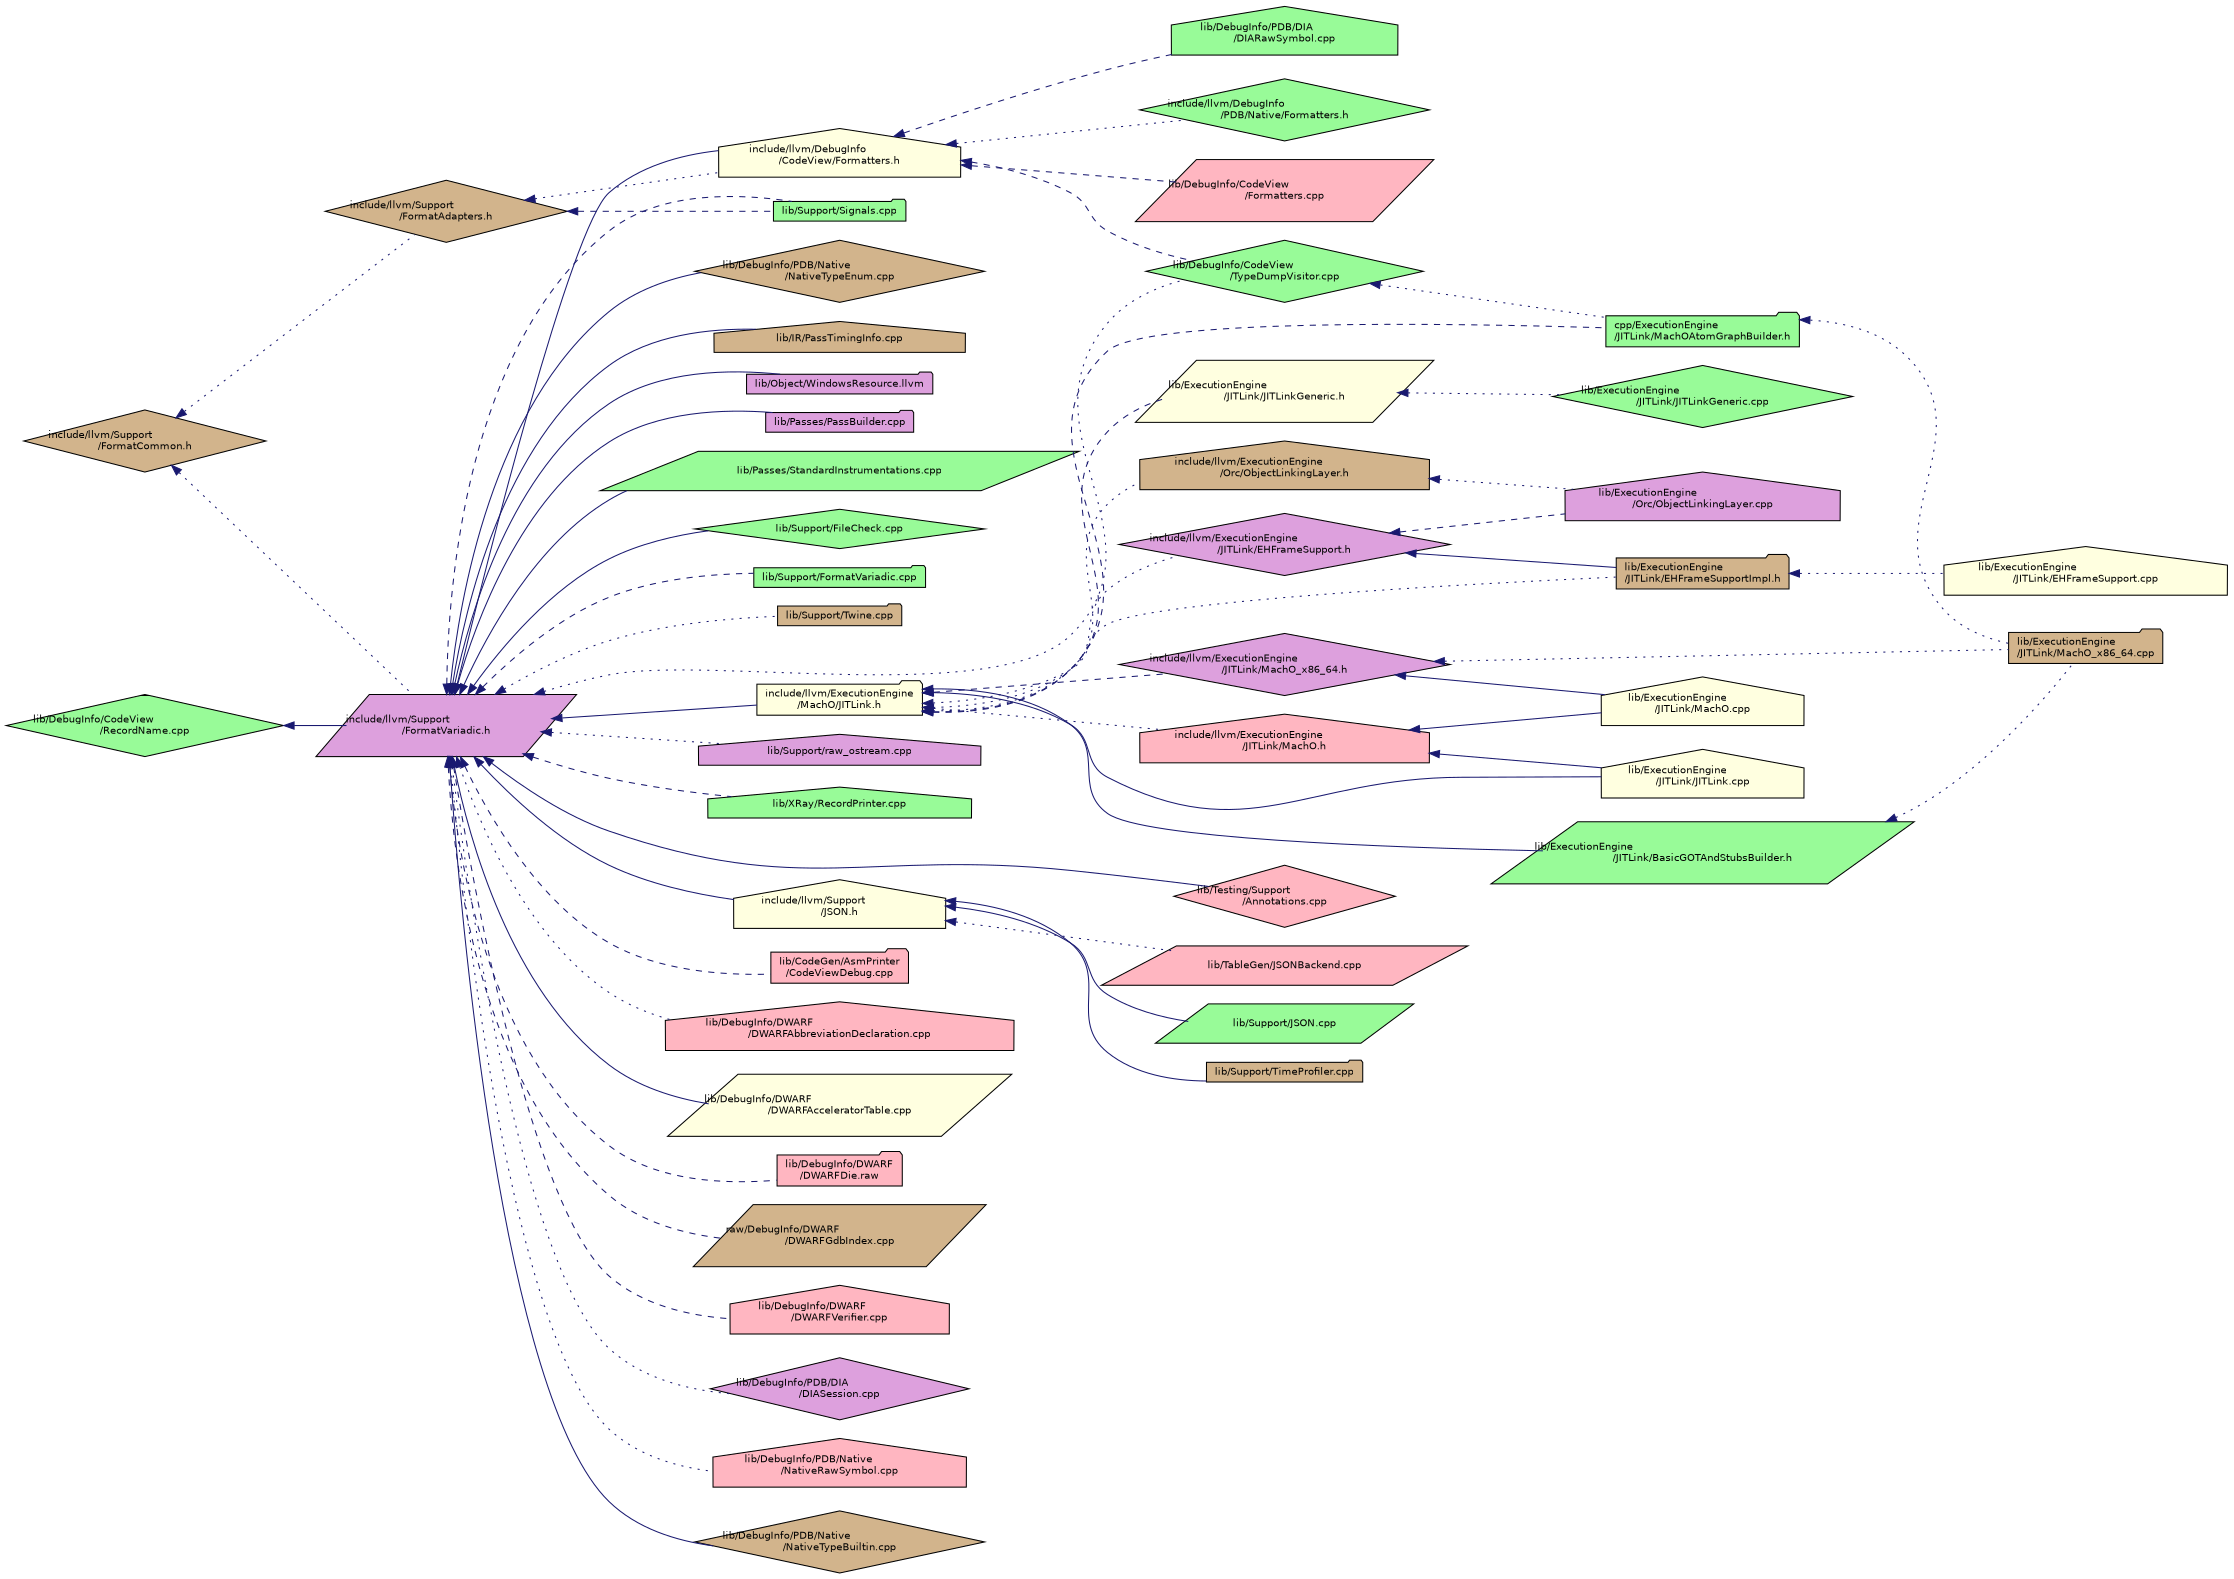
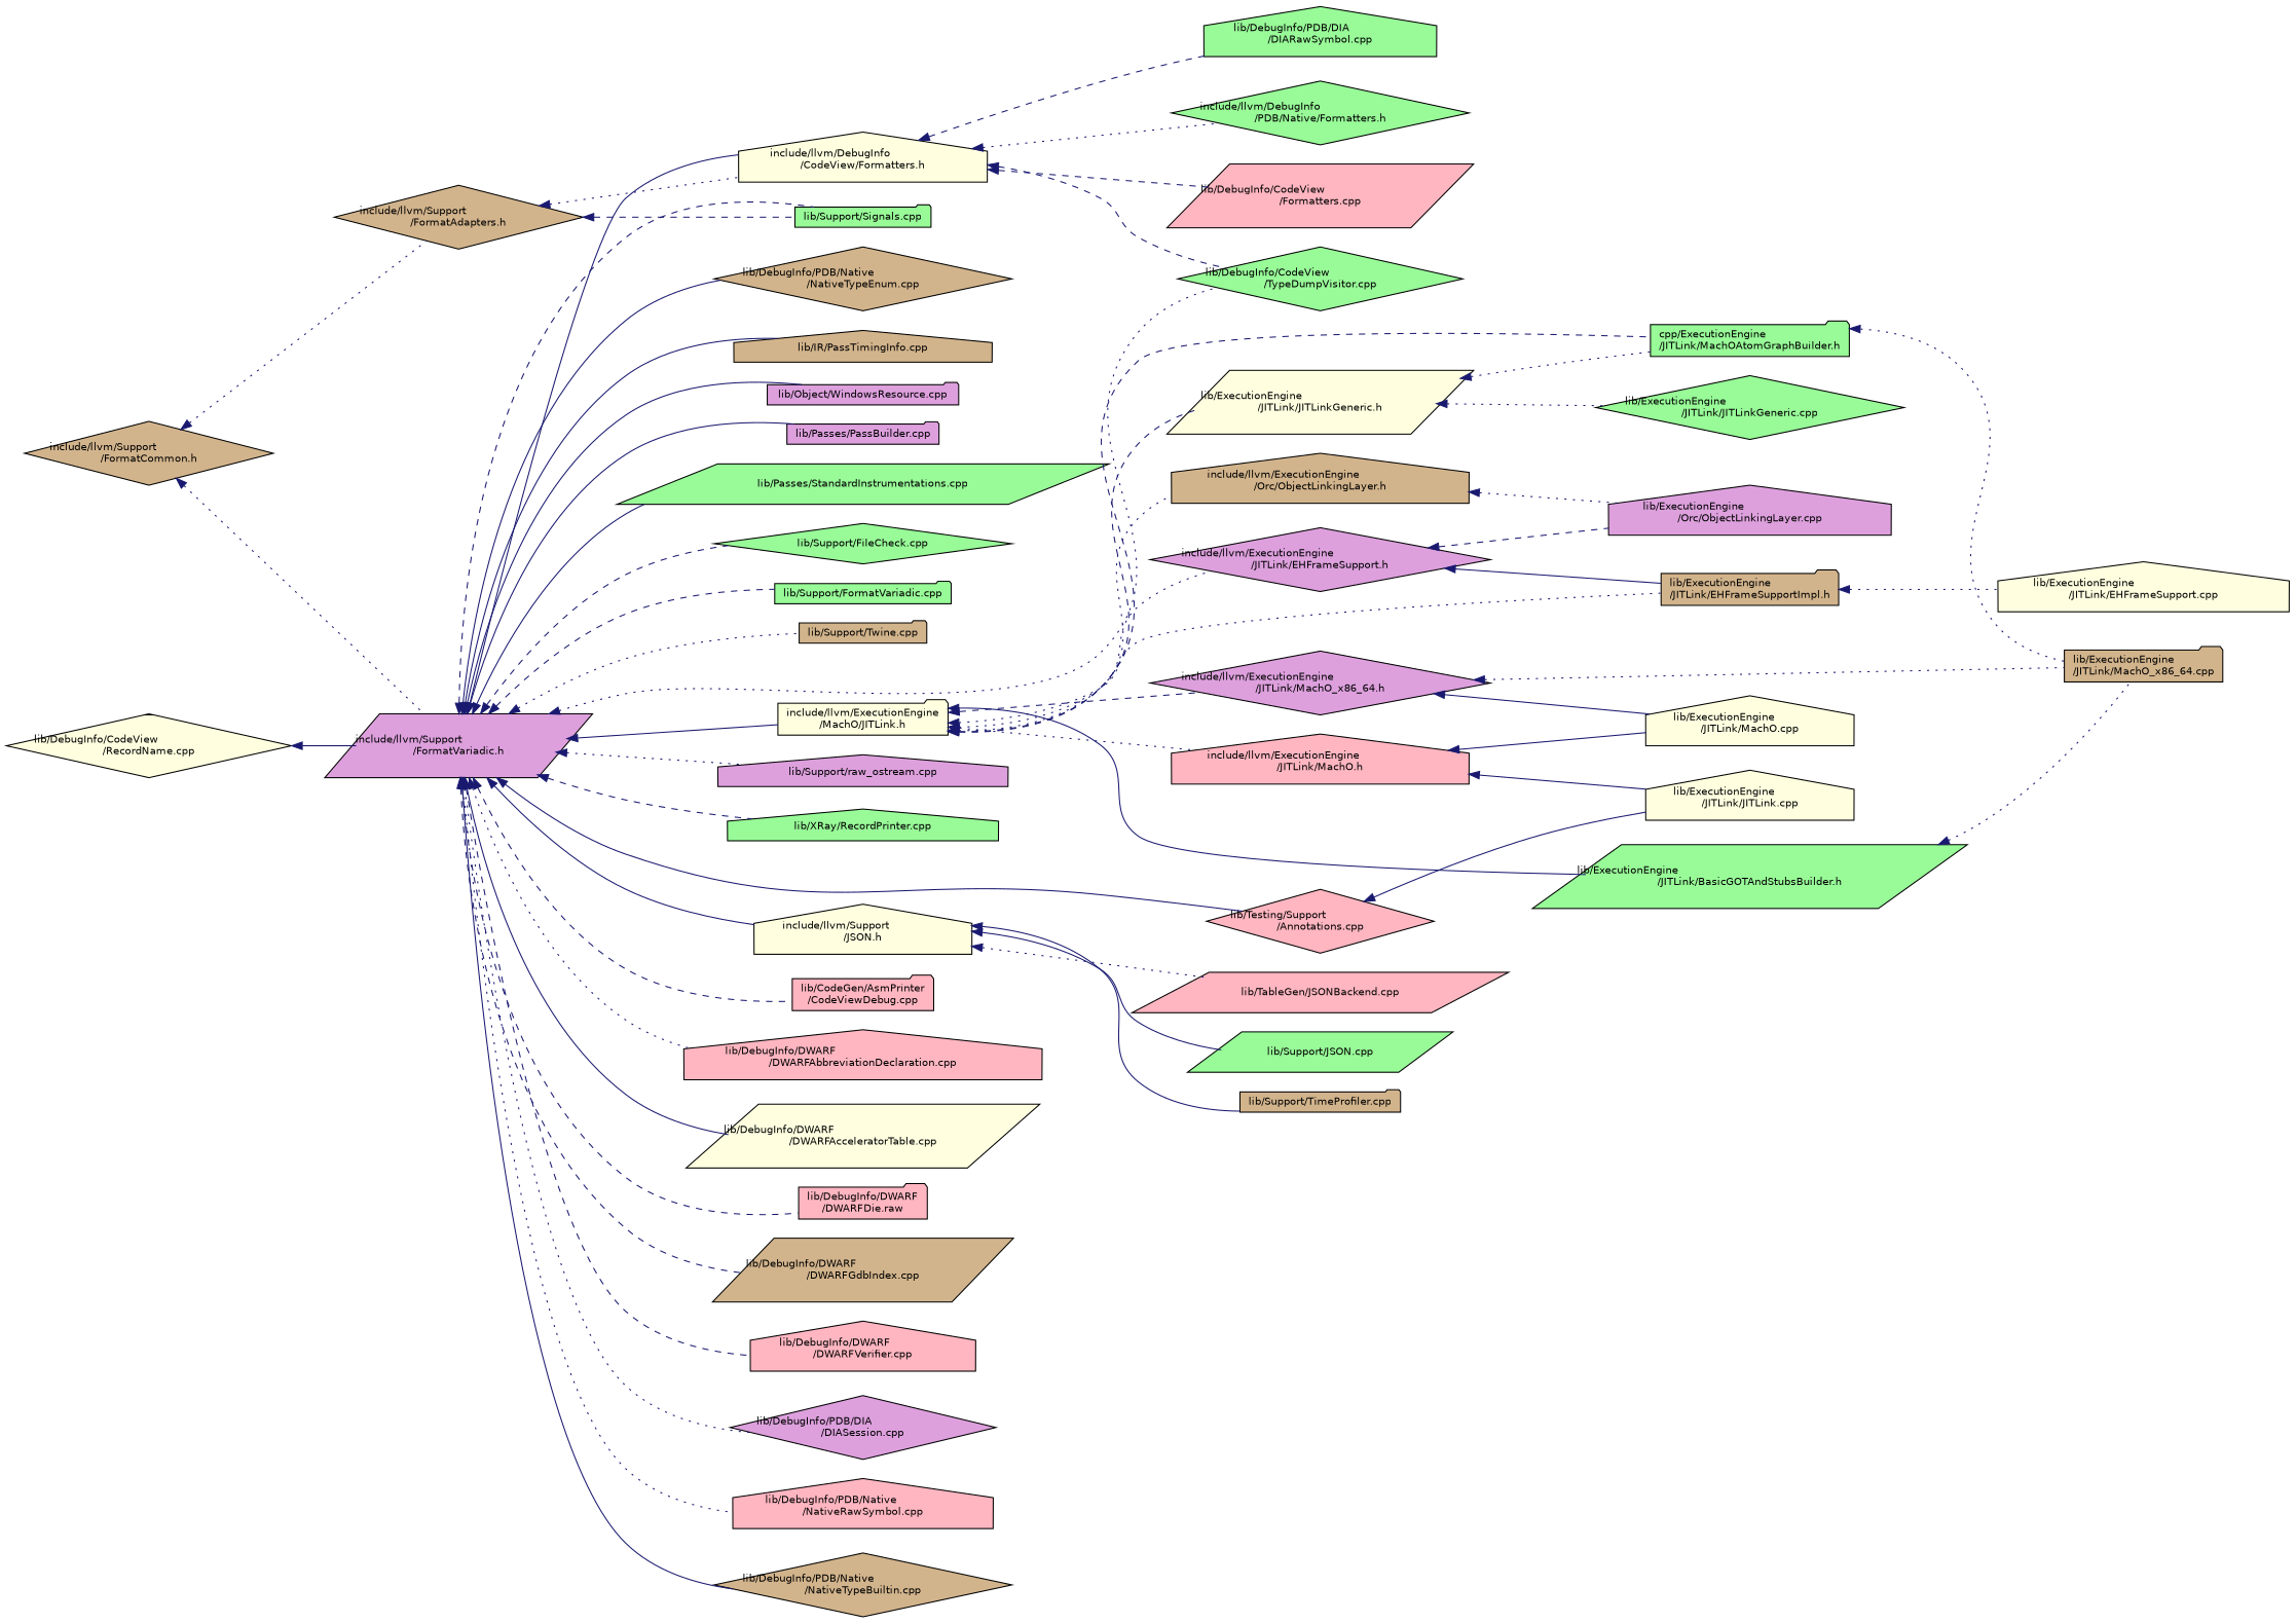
  digraph {
    rankdir=LR
    node [color=black fillcolor=palegreen fontname=Helvetica fontsize=10 shape=house style=filled]
    edge [color=midnightblue dir=back fontname=Helvetica fontsize=10 labelfontname=Helvetica labelfontsize=10 style=dotted]
    n1 [fillcolor=tan fontcolor=black height=0.2 label="include/llvm/Support\l/FormatCommon.h" shape=diamond width=0.4]
    n2 [fillcolor=tan height=0.2 label="include/llvm/Support\l/FormatAdapters.h" shape=diamond width=0.4]
    n3 [fillcolor=plum height=0.2 label="include/llvm/Support\l/FormatVariadic.h" shape=parallelogram width=0.4]
    n4 [fillcolor=lightyellow height=0.2 label="include/llvm/DebugInfo\l/CodeView/Formatters.h" width=0.4]
    n5 [height=0.2 label="lib/Support/Signals.cpp" shape=folder width=0.4]
    n6 [height=0.2 label="lib/DebugInfo/CodeView\l/TypeDumpVisitor.cpp" shape=diamond width=0.4]
    n7 [fillcolor=lightyellow height=0.2 label="include/llvm/ExecutionEngine\l/MachO/JITLink.h" shape=folder width=0.4]
    n8 [fillcolor=lightyellow height=0.2 label="include/llvm/Support\l/JSON.h" width=0.4]
    n9 [fillcolor=lightpink height=0.2 label="lib/CodeGen/AsmPrinter\l/CodeViewDebug.cpp" shape=folder width=0.4]
    n10 [fillcolor=lightpink height=0.2 label="lib/DebugInfo/DWARF\l/DWARFAbbreviationDeclaration.cpp" width=0.4]
    n11 [fillcolor=lightyellow height=0.2 label="lib/DebugInfo/DWARF\l/DWARFAcceleratorTable.cpp" shape=parallelogram width=0.4]
    n12 [fillcolor=lightpink height=0.2 label="lib/DebugInfo/DWARF\l/DWARFDie.raw" shape=folder width=0.4]
-   n13 [fillcolor=tan height=0.2 label="raw/DebugInfo/DWARF\l/DWARFGdbIndex.cpp" shape=parallelogram width=0.4]
+   n13 [fillcolor=tan height=0.2 label="lib/DebugInfo/DWARF\l/DWARFGdbIndex.cpp" shape=parallelogram width=0.4]
    n14 [fillcolor=lightpink height=0.2 label="lib/DebugInfo/DWARF\l/DWARFVerifier.cpp" width=0.4]
    n15 [fillcolor=plum height=0.2 label="lib/DebugInfo/PDB/DIA\l/DIASession.cpp" shape=diamond width=0.4]
    n16 [fillcolor=lightpink height=0.2 label="lib/DebugInfo/PDB/Native\l/NativeRawSymbol.cpp" width=0.4]
    n17 [fillcolor=tan height=0.2 label="lib/DebugInfo/PDB/Native\l/NativeTypeBuiltin.cpp" shape=diamond width=0.4]
    n18 [fillcolor=tan height=0.2 label="lib/DebugInfo/PDB/Native\l/NativeTypeEnum.cpp" shape=diamond width=0.4]
    n19 [fillcolor=tan height=0.2 label="lib/IR/PassTimingInfo.cpp" width=0.4]
-   n20 [fillcolor=plum height=0.2 label="lib/Object/WindowsResource.llvm" shape=folder width=0.4]
+   n20 [fillcolor=plum height=0.2 label="lib/Object/WindowsResource.cpp" shape=folder width=0.4]
    n21 [fillcolor=plum height=0.2 label="lib/Passes/PassBuilder.cpp" shape=folder width=0.4]
    n22 [height=0.2 label="lib/Passes/StandardInstrumentations.cpp" shape=parallelogram width=0.4]
    n23 [height=0.2 label="lib/Support/FileCheck.cpp" shape=diamond width=0.4]
    n24 [height=0.2 label="lib/Support/FormatVariadic.cpp" shape=folder width=0.4]
    n25 [fillcolor=tan height=0.2 label="lib/Support/Twine.cpp" shape=folder width=0.4]
    n26 [fillcolor=plum height=0.2 label="lib/Support/raw_ostream.cpp" width=0.4]
    n27 [fillcolor=lightpink height=0.2 label="lib/Testing/Support\l/Annotations.cpp" shape=diamond width=0.4]
    n28 [height=0.2 label="lib/XRay/RecordPrinter.cpp" width=0.4]
    n29 [height=0.2 label="include/llvm/DebugInfo\l/PDB/Native/Formatters.h" shape=diamond width=0.4]
    n30 [fillcolor=lightpink height=0.2 label="lib/DebugInfo/CodeView\l/Formatters.cpp" shape=parallelogram width=0.4]
    n31 [height=0.2 label="lib/DebugInfo/PDB/DIA\l/DIARawSymbol.cpp" width=0.4]
    n32 [fillcolor=plum height=0.2 label="include/llvm/ExecutionEngine\l/JITLink/EHFrameSupport.h" shape=diamond width=0.4]
    n33 [fillcolor=tan height=0.2 label="lib/ExecutionEngine\l/JITLink/EHFrameSupportImpl.h" shape=folder width=0.4]
    n34 [fillcolor=lightpink height=0.2 label="include/llvm/ExecutionEngine\l/JITLink/MachO.h" width=0.4]
    n35 [fillcolor=lightyellow height=0.2 label="lib/ExecutionEngine\l/JITLink/JITLink.cpp" width=0.4]
    n36 [fillcolor=plum height=0.2 label="include/llvm/ExecutionEngine\l/JITLink/MachO_x86_64.h" shape=diamond width=0.4]
    n37 [fillcolor=tan height=0.2 label="include/llvm/ExecutionEngine\l/Orc/ObjectLinkingLayer.h" width=0.4]
    n38 [height=0.2 label="lib/ExecutionEngine\l/JITLink/BasicGOTAndStubsBuilder.h" shape=parallelogram width=0.4]
    n39 [fillcolor=lightyellow height=0.2 label="lib/ExecutionEngine\l/JITLink/JITLinkGeneric.h" shape=parallelogram width=0.4]
    n40 [height=0.2 label="cpp/ExecutionEngine\l/JITLink/MachOAtomGraphBuilder.h" shape=folder width=0.4]
    n41 [height=0.2 label="lib/Support/JSON.cpp" shape=parallelogram width=0.4]
    n42 [fillcolor=tan height=0.2 label="lib/Support/TimeProfiler.cpp" shape=folder width=0.4]
    n43 [fillcolor=lightpink height=0.2 label="lib/TableGen/JSONBackend.cpp" shape=parallelogram width=0.4]
-   n44 [height=0.2 label="lib/DebugInfo/CodeView\l/RecordName.cpp" shape=diamond width=0.4]
+   n44 [fillcolor=lightyellow height=0.2 label="lib/DebugInfo/CodeView\l/RecordName.cpp" shape=diamond width=0.4]
    n45 [fillcolor=plum height=0.2 label="lib/ExecutionEngine\l/Orc/ObjectLinkingLayer.cpp" width=0.4]
    n46 [fillcolor=lightyellow height=0.2 label="lib/ExecutionEngine\l/JITLink/EHFrameSupport.cpp" width=0.4]
    n47 [fillcolor=lightyellow height=0.2 label="lib/ExecutionEngine\l/JITLink/MachO.cpp" width=0.4]
    n48 [fillcolor=tan height=0.2 label="lib/ExecutionEngine\l/JITLink/MachO_x86_64.cpp" shape=folder width=0.4]
    n49 [height=0.2 label="lib/ExecutionEngine\l/JITLink/JITLinkGeneric.cpp" shape=diamond width=0.4]
    n1 -> n2
    n1 -> n3
    n2 -> n4
    n2 -> n5 [style=dashed]
    n3 -> n4 [style=solid]
    n3 -> n5 [style=dashed]
    n3 -> n6
    n3 -> n7 [style=solid]
    n3 -> n8 [style=solid]
    n3 -> n9 [style=dashed]
    n3 -> n10
    n3 -> n11 [style=solid]
    n3 -> n12 [style=dashed]
    n3 -> n13 [style=dashed]
    n3 -> n14 [style=dashed]
    n3 -> n15
    n3 -> n16
    n3 -> n17 [style=solid]
    n3 -> n18 [style=solid]
    n3 -> n19 [style=solid]
    n3 -> n20 [style=solid]
    n3 -> n21 [style=solid]
    n3 -> n22 [style=solid]
-   n3 -> n23 [style=solid]
+   n3 -> n23 [style=dashed]
    n3 -> n24 [style=dashed]
    n3 -> n25
    n3 -> n26
    n3 -> n27 [style=solid]
    n3 -> n28 [style=dashed]
    n4 -> n6 [style=dashed]
    n4 -> n29
    n4 -> n30 [style=dashed]
    n4 -> n31 [style=dashed]
    n7 -> n32
    n7 -> n33
    n7 -> n34
-   n7 -> n35 [style=solid]
+   n27 -> n35 [style=solid]
    n7 -> n36 [style=dashed]
    n7 -> n37
    n7 -> n38 [style=solid]
    n7 -> n39 [style=dashed]
    n7 -> n40 [style=dashed]
    n8 -> n41 [style=solid]
    n8 -> n42 [style=solid]
    n8 -> n43
    n32 -> n33 [style=solid]
    n32 -> n45 [style=dashed]
    n33 -> n46
    n34 -> n35 [style=solid]
    n34 -> n47 [style=solid]
    n36 -> n47 [style=solid]
    n36 -> n48
    n37 -> n45
    n38 -> n48
-   n6 -> n40
+   n39 -> n40
    n39 -> n49
    n40 -> n48
    n44 -> n3 [style=solid]
  }
